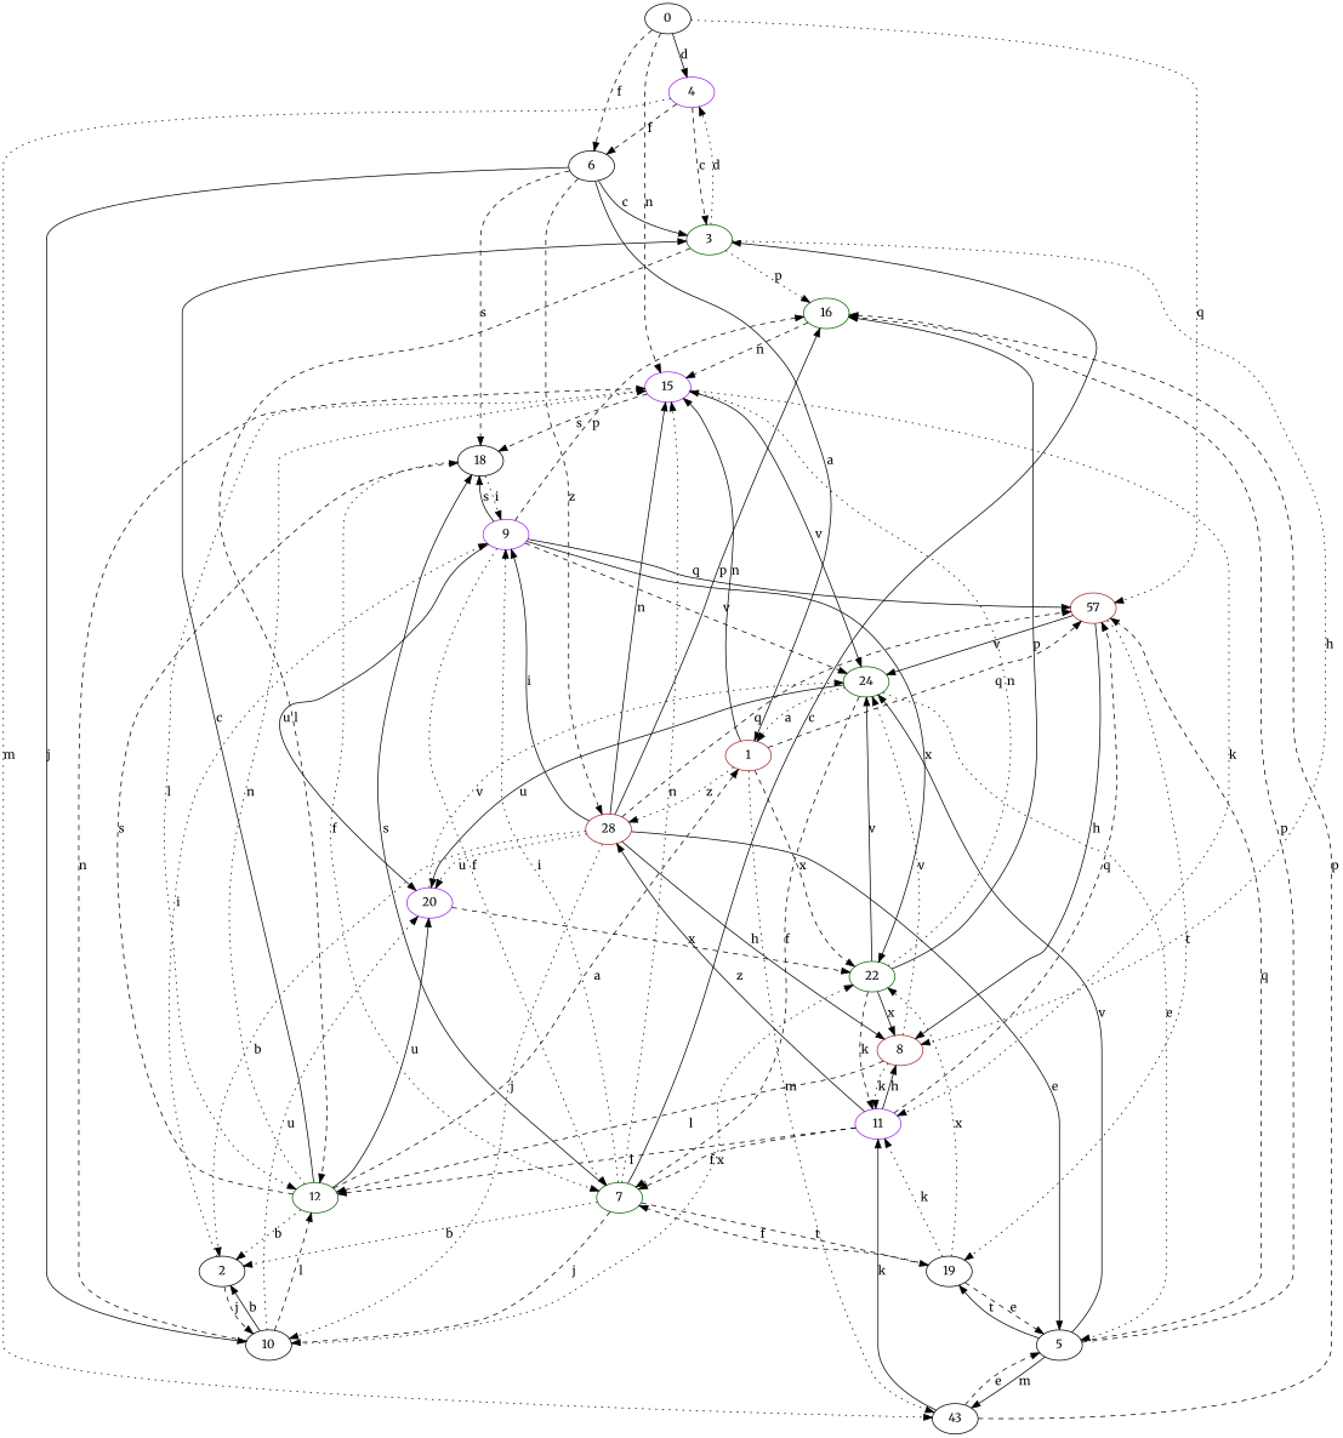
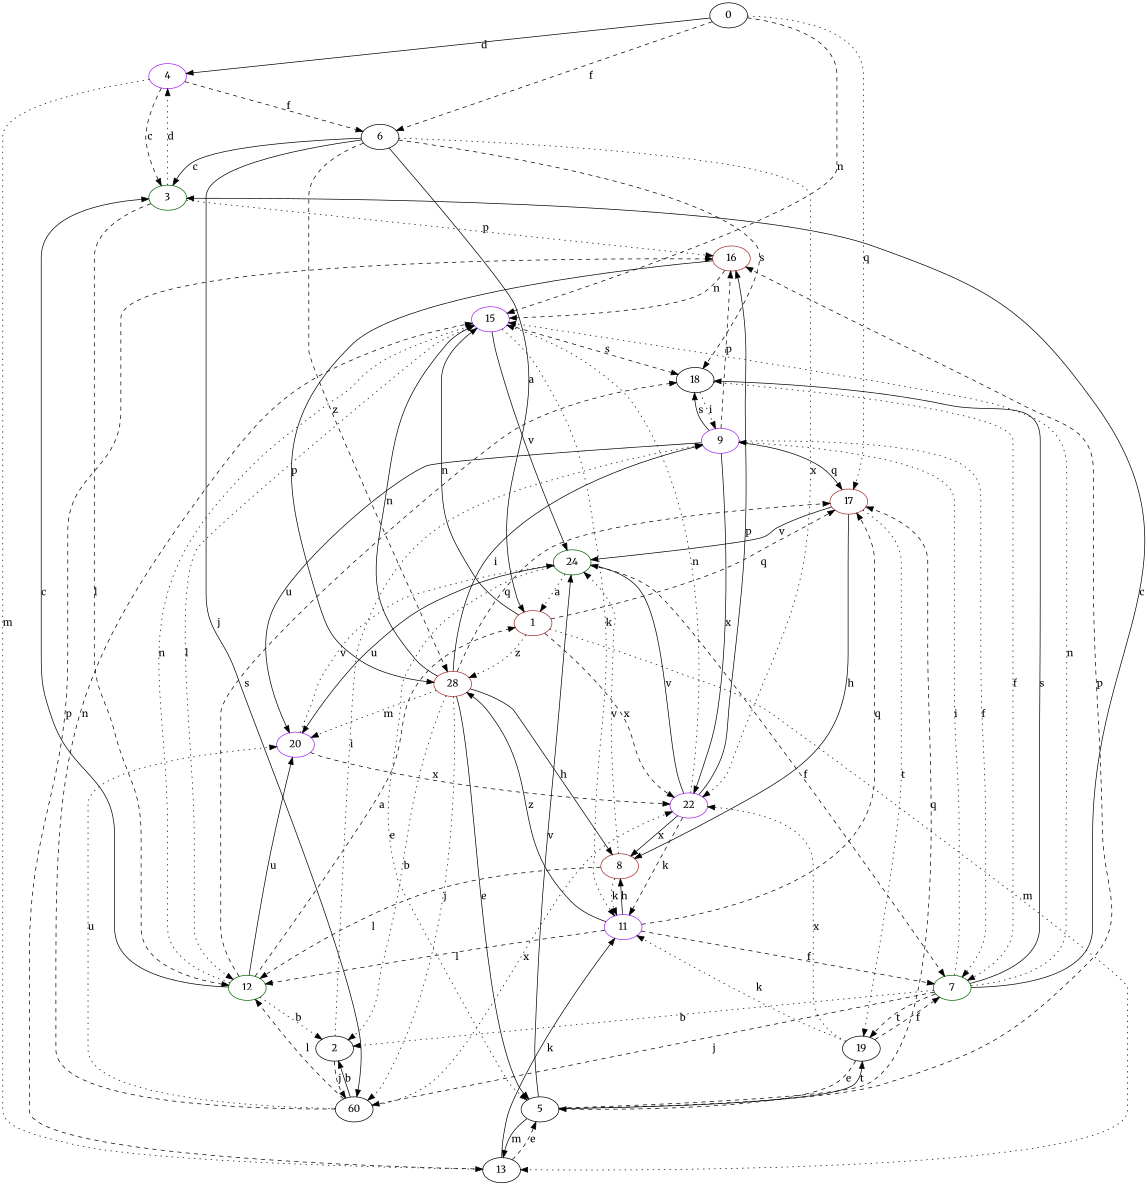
  strict digraph {
    fontname=Merriweather
    node [color=black fontname=Merriweather]
    edge [fontname=Merriweather style=dashed]
    4 [color=purple]
    0
    6
    15 [color=purple]
-   17 [color=brown label=57]
-   13 [label=43]
+   17 [color=brown]
+   13
    3 [color=darkgreen]
    1 [color=brown]
-   22 [color=darkgreen]
+   22 [color=purple]
    28 [color=brown]
-   10
+   10 [label=60]
    18
    12 [color=darkgreen]
    n14 [color=darkgreen label=24]
    11 [color=purple]
    8 [color=brown]
    19
-   16 [color=darkgreen]
+   16 [color=brown]
    5
    2
    9 [color=purple]
    20 [color=purple]
    7 [color=darkgreen]
    4 -> 6 [label=f]
    4 -> 13 [label=m style=dotted]
    4 -> 3 [label=c]
    0 -> 4 [label=d style=solid]
    0 -> 6 [label=f]
    0 -> 15 [label=n]
    0 -> 17 [label=q style=dotted]
    6 -> 3 [label=c style=solid]
    6 -> 1 [label=a style=solid]
+   6 -> 22 [label=x style=dotted]
    6 -> 28 [label=z]
    6 -> 10 [label=j style=solid]
    6 -> 18 [label=s]
    15 -> 18 [label=s]
    15 -> 12 [label=l style=dotted]
    15 -> n14 [label=v style=solid]
    15 -> 11 [label=k style=dotted]
    17 -> n14 [label=v style=solid]
    17 -> 8 [label=h style=solid]
    17 -> 19 [label=t style=dotted]
    13 -> 11 [label=k style=solid]
    13 -> 16 [label=p]
    13 -> 5 [label=e]
    3 -> 4 [label=d style=dotted]
    3 -> 12 [label=l]
-   3 -> 8 [label=h style=dotted]
    3 -> 16 [label=p style=dotted]
    1 -> 15 [label=n style=solid]
    1 -> 17 [label=q]
    1 -> 13 [label=m style=dotted]
    1 -> 22 [label=x]
    1 -> 28 [label=z style=dotted]
    22 -> 15 [label=n style=dotted]
    22 -> n14 [label=v style=solid]
    22 -> 11 [label=k]
    22 -> 8 [label=x style=solid]
    22 -> 16 [label=p style=solid]
    28 -> 15 [label=n style=solid]
    28 -> 17 [label=q]
    28 -> 10 [label=j style=dotted]
    28 -> 8 [label=h style=solid]
-   28 -> 16 [label=p style=solid]
+   16 -> 28 [label=p style=solid]
    28 -> 5 [label=e style=solid]
    28 -> 2 [label=b style=dotted]
    28 -> 9 [label=i style=solid]
-   28 -> 20 [label=u style=dotted]
+   28 -> 20 [label=m style=dotted]
    10 -> 15 [label=n]
    10 -> 22 [label=x style=dotted]
    10 -> 12 [label=l]
    10 -> 2 [label=b style=solid]
    10 -> 20 [label=u style=dotted]
    18 -> 9 [label=i style=dotted]
    18 -> 7 [label=f style=dotted]
    12 -> 15 [label=n style=dotted]
    12 -> 3 [label=c style=solid]
    12 -> 1 [label=a]
    12 -> 18 [label=s]
    12 -> 2 [label=b style=dotted]
    12 -> 20 [label=u style=solid]
    n14 -> 1 [label=a style=dotted]
    n14 -> 5 [label=e style=dotted]
    n14 -> 20 [label=u style=solid]
    n14 -> 7 [label=f]
    11 -> 17 [label=q]
    11 -> 28 [label=z style=solid]
    11 -> 12 [label=l]
    11 -> 8 [label=h style=solid]
    11 -> 7 [label=f]
    8 -> 12 [label=l]
    8 -> n14 [label=v style=dotted]
    8 -> 11 [label=k style=dotted]
    19 -> 22 [label=x style=dotted]
    19 -> 11 [label=k style=dotted]
    19 -> 5 [label=e]
    19 -> 7 [label=f]
    16 -> 15 [label=n]
    5 -> 17 [label=q]
    5 -> 13 [label=m style=solid]
    5 -> n14 [label=v style=solid]
    5 -> 19 [label=t style=solid]
    5 -> 16 [label=p]
    2 -> 10 [label=j]
    2 -> 9 [label=i style=dotted]
    9 -> 17 [label=q style=solid]
    9 -> 22 [label=x style=solid]
    9 -> 18 [label=s style=solid]
-   9 -> n14 [label=v]
    9 -> 16 [label=p]
    9 -> 20 [label=u style=solid]
    9 -> 7 [label=f style=dotted]
    20 -> 22 [label=x]
    20 -> n14 [label=v style=dotted]
    7 -> 15 [label=n style=dotted]
    7 -> 3 [label=c style=solid]
    7 -> 10 [label=j]
    7 -> 18 [label=s style=solid]
    7 -> 19 [label=t]
    7 -> 2 [label=b style=dotted]
    7 -> 9 [label=i style=dotted]
  }
